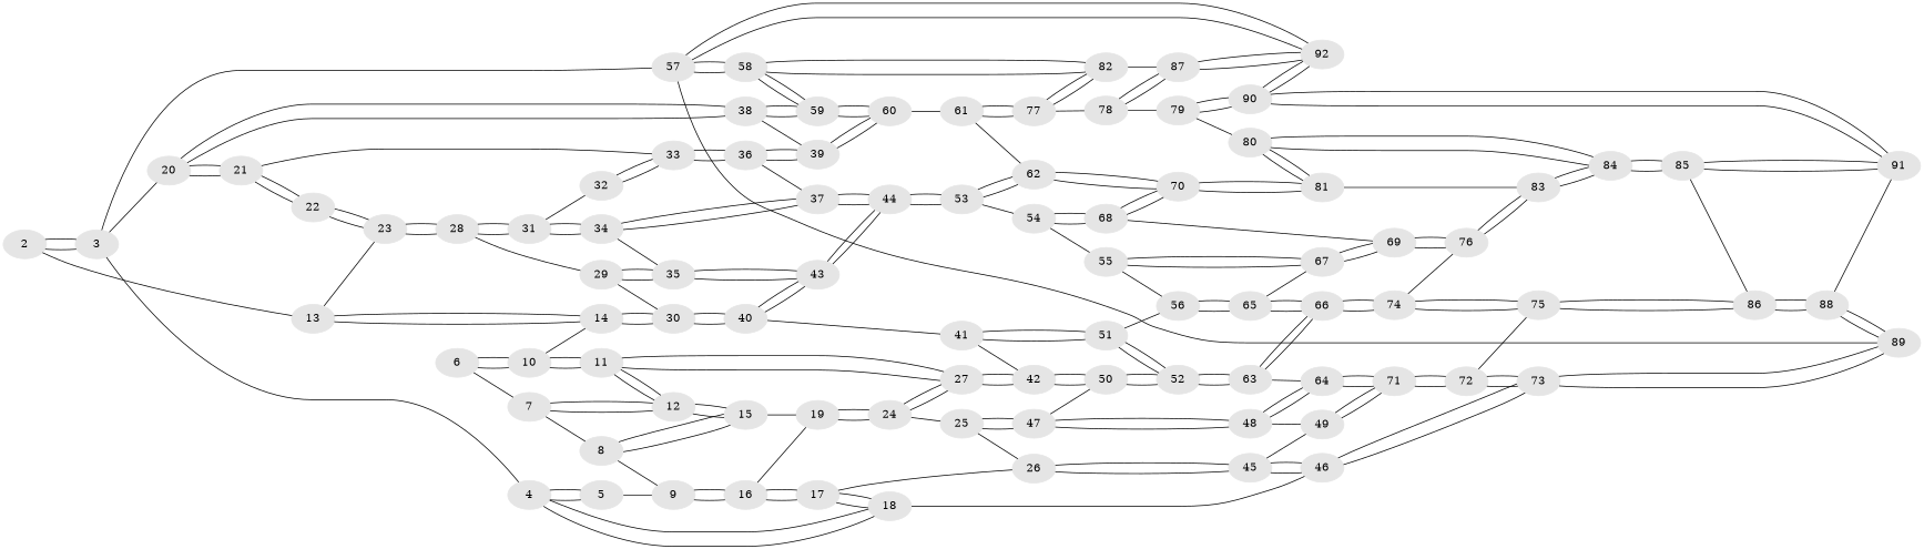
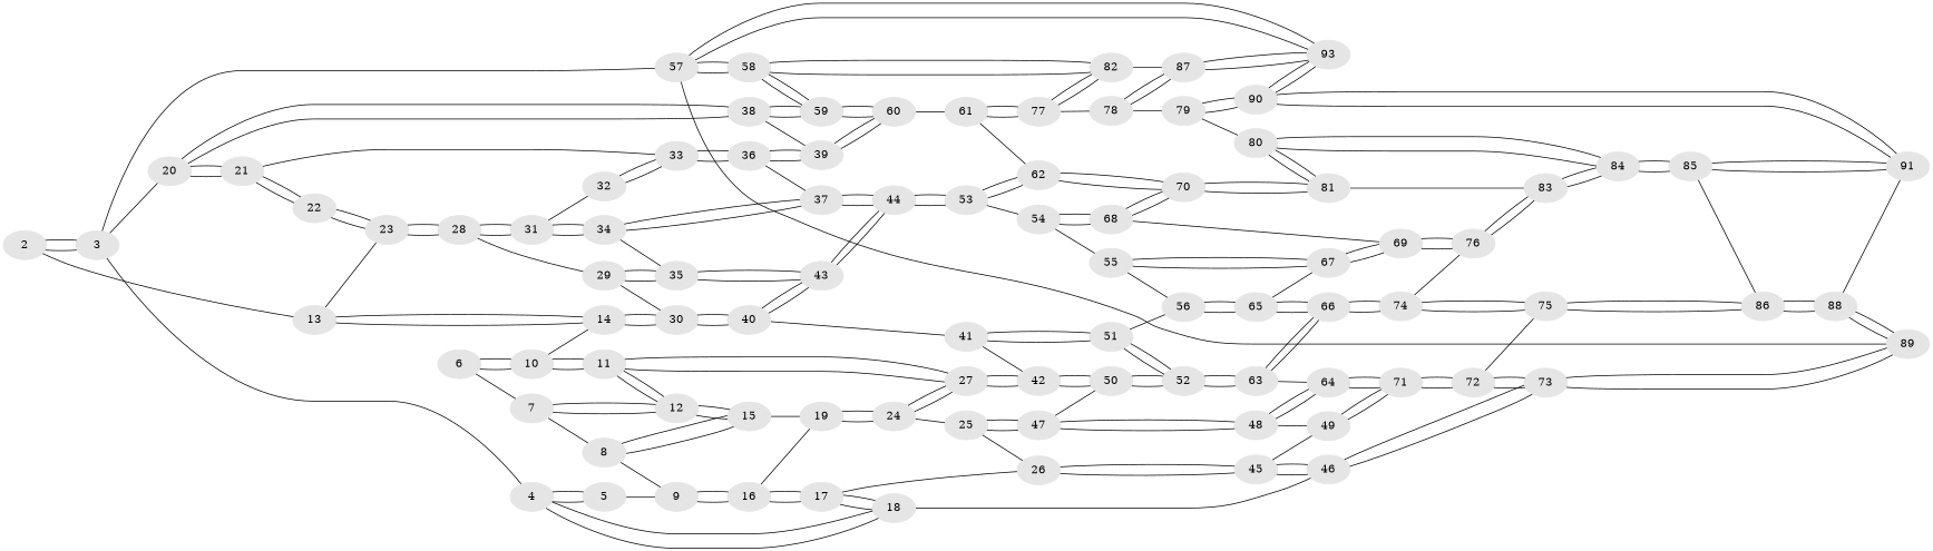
  graph {
    rankdir=LR
    node [color=gray90 style=filled]
    2
    3
    13
    6
    7
    10
    4
    20
    57
    14
    23
    5
    18
    21
    38
    89
    58
-   92
+   92 [label=93]
    9
    46
    16
    8
    12
    11
    15
    19
    17
    27
    30
    42
    28
    40
    24
    26
    45
    73
    25
    22
    33
    39
    59
    36
    29
    31
    47
    50
    48
    49
    35
    32
    34
    43
    41
    37
    44
    60
    53
    61
    51
    52
    56
    54
    62
    71
    64
    72
    63
    65
    66
    55
    68
    70
    67
    69
    82
    87
    77
    78
    81
    74
    76
    75
    83
    86
    88
    84
    79
    80
    90
    91
    85
    2 -- 3
    2 -- 3
    2 -- 13
    3 -- 4
    3 -- 20
    3 -- 57
    13 -- 14
    13 -- 14
    13 -- 23
    6 -- 7
    6 -- 10
    6 -- 10
    7 -- 8
    7 -- 12
    7 -- 12
    10 -- 14
    10 -- 11
    10 -- 11
    4 -- 5
    4 -- 5
    4 -- 18
    4 -- 18
    20 -- 21
    20 -- 21
    20 -- 38
    20 -- 38
    57 -- 89
    57 -- 58
    57 -- 58
    57 -- 92
    57 -- 92
    14 -- 30
    14 -- 30
    23 -- 28
    23 -- 28
    5 -- 9
    18 -- 46
    21 -- 22
    21 -- 22
    21 -- 33
    38 -- 39
    38 -- 59
    38 -- 59
    58 -- 59
    58 -- 59
    58 -- 82
    58 -- 82
    9 -- 16
    9 -- 16
    46 -- 73
    46 -- 73
    16 -- 19
    16 -- 17
    16 -- 17
    8 -- 9
    8 -- 15
    8 -- 15
    12 -- 15
    12 -- 15
    11 -- 12
    11 -- 12
    11 -- 27
    11 -- 27
    15 -- 19
    19 -- 24
    19 -- 24
    17 -- 18
    17 -- 18
    17 -- 26
    27 -- 42
    27 -- 42
    30 -- 40
    30 -- 40
    42 -- 50
    42 -- 50
    28 -- 29
    28 -- 31
    28 -- 31
    40 -- 43
    40 -- 43
    40 -- 41
    24 -- 27
    24 -- 27
    24 -- 25
    26 -- 45
    26 -- 45
    45 -- 46
    45 -- 46
    45 -- 49
    73 -- 89
    73 -- 89
    25 -- 26
    25 -- 47
    25 -- 47
    22 -- 23
    22 -- 23
    33 -- 36
    33 -- 36
    39 -- 60
    39 -- 60
    59 -- 60
    59 -- 60
    36 -- 39
    36 -- 39
    36 -- 37
    29 -- 30
    29 -- 35
    29 -- 35
    31 -- 32
    31 -- 34
    31 -- 34
    47 -- 50
    47 -- 48
    47 -- 48
    50 -- 52
    50 -- 52
    48 -- 49
    48 -- 64
    48 -- 64
    49 -- 71
    49 -- 71
    35 -- 43
    35 -- 43
    32 -- 33
    32 -- 33
    34 -- 35
    34 -- 37
    34 -- 37
    43 -- 44
    43 -- 44
    41 -- 42
    41 -- 51
    41 -- 51
    37 -- 44
    37 -- 44
    44 -- 53
    44 -- 53
    60 -- 61
    53 -- 54
    53 -- 62
    53 -- 62
    61 -- 62
    61 -- 77
    61 -- 77
    51 -- 52
    51 -- 52
    51 -- 56
    52 -- 63
    52 -- 63
    56 -- 65
    56 -- 65
    54 -- 55
    54 -- 68
    54 -- 68
    62 -- 70
    62 -- 70
    71 -- 72
    71 -- 72
    64 -- 71
    64 -- 71
    72 -- 73
    72 -- 73
    72 -- 75
    63 -- 64
    63 -- 66
    63 -- 66
    65 -- 66
    65 -- 66
    65 -- 67
    66 -- 74
    66 -- 74
    55 -- 56
    55 -- 67
    55 -- 67
    68 -- 70
    68 -- 70
    68 -- 69
    70 -- 81
    70 -- 81
    67 -- 69
    67 -- 69
    69 -- 76
    69 -- 76
    82 -- 87
    87 -- 92
    87 -- 92
    77 -- 82
    77 -- 82
    77 -- 78
    78 -- 87
    78 -- 87
    78 -- 79
    81 -- 83
    74 -- 76
    74 -- 75
    74 -- 75
    76 -- 83
    76 -- 83
    75 -- 86
    75 -- 86
    83 -- 84
    83 -- 84
    86 -- 88
    86 -- 88
    88 -- 89
    88 -- 89
    88 -- 91
    84 -- 85
    84 -- 85
    79 -- 80
    79 -- 90
    79 -- 90
    80 -- 81
    80 -- 81
    80 -- 84
    80 -- 84
    90 -- 92
    90 -- 92
    90 -- 91
    90 -- 91
    85 -- 86
    85 -- 91
    85 -- 91
  }
